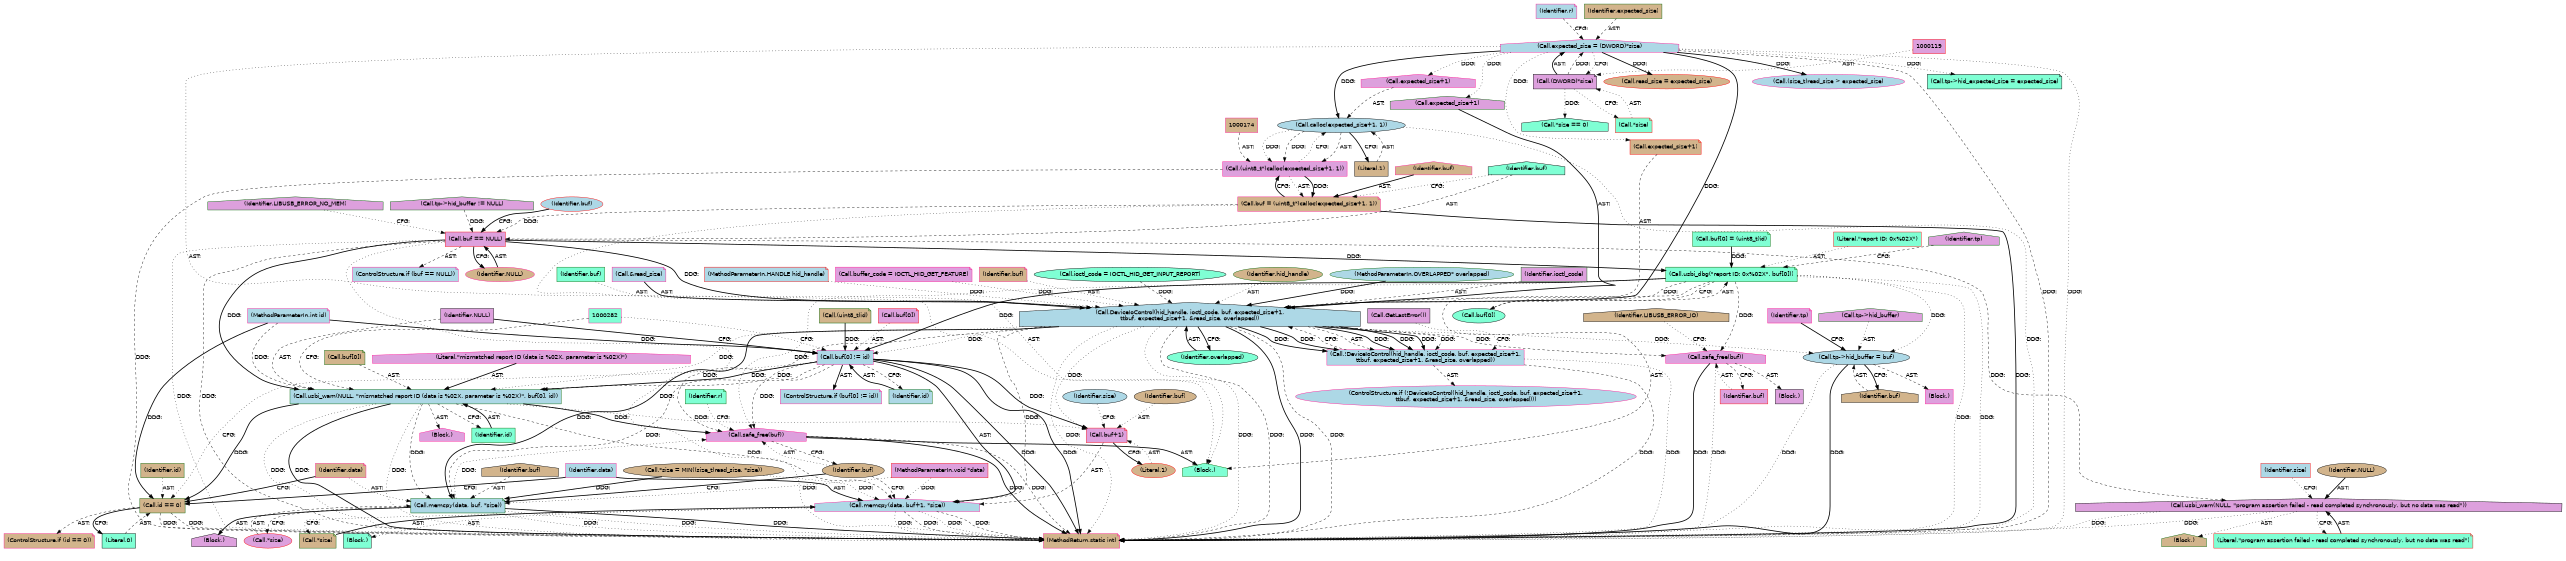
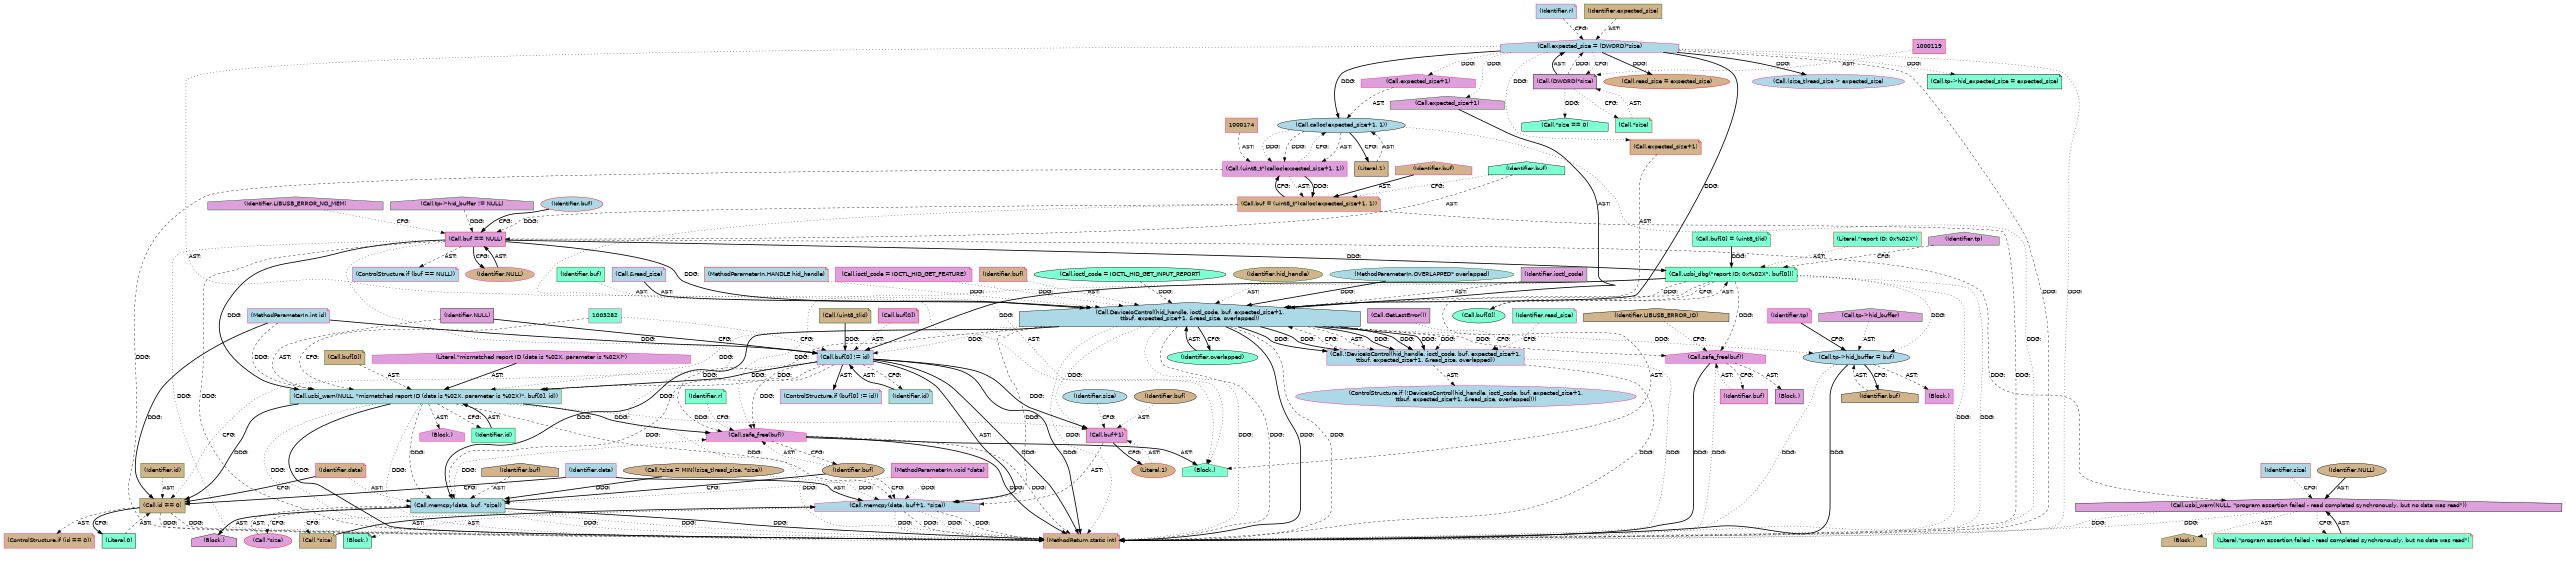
  digraph {
    fontname="DejaVu Sans"
    node [color=deeppink fillcolor=plum fontname="DejaVu Sans" shape=note style=filled]
    edge [fontname="DejaVu Sans" style=dotted]
    n1 [color=black fillcolor=lightblue label="(Call,calloc(expected_size+1, 1))" shape=ellipse]
    n2 [label="(Call,(uint8_t*)calloc(expected_size+1, 1))" shape=box]
    n3 [color=black fillcolor=tan label="(Literal,1)" shape=box]
    n4 [fillcolor=tan label="(MethodReturn,static int)"]
    n5 [fillcolor=tan label="(Call,buf = (uint8_t*)calloc(expected_size+1, 1))"]
    n6 [fillcolor=lightblue label="(Call,expected_size = (DWORD)*size)" shape=house]
    n7 [color=black label="(Call,(DWORD)*size)"]
    n8 [color=black fillcolor=lightblue label="(Call,DeviceIoControl(hid_handle, ioctl_code, buf, expected_size+1,\n\t\tbuf, expected_size+1, &read_size, overlapped))" shape=house]
    n9 [color=darkgreen label="(Call,expected_size+1)" shape=house]
    n10 [color=red fillcolor=tan label="(Call,read_size = expected_size)" shape=ellipse]
    n11 [color=darkgreen fillcolor=aquamarine label="(Block,)" shape=house]
    n12 [fillcolor=lightblue label="(Call,(size_t)read_size > expected_size)" shape=ellipse]
    n13 [color=red fillcolor=tan label="(Call,expected_size+1)"]
    n14 [color=black fillcolor=aquamarine label="(Call,tp->hid_expected_size = expected_size)"]
    n15 [label="(Call,expected_size+1)" shape=house]
    n16 [color=black fillcolor=aquamarine label="(Call,*size == 0)" shape=house]
    n17 [color=red fillcolor=aquamarine label="(Call,*size)"]
    n18 [color=darkgreen fillcolor=lightblue label="(Call,usbi_warn(NULL, \"mismatched report ID (data is %02X, parameter is %02X)\", buf[0], id))" shape=box]
    n19 [label="(Call,safe_free(buf))" shape=house]
    n20 [color=black fillcolor=lightblue label="(Call,tp->hid_buffer = buf)" shape=ellipse]
    n21 [fillcolor=lightblue label="(Call,buf[0] != id)" shape=box]
    n22 [label="(Call,safe_free(buf))" shape=house]
    n23 [fillcolor=lightblue label="(Call,!DeviceIoControl(hid_handle, ioctl_code, buf, expected_size+1,\n\t\tbuf, expected_size+1, &read_size, overlapped))" shape=box]
    n24 [fillcolor=lightblue label="(Call,memcpy(data, buf+1, *size))" shape=house]
    n25 [color=red label="(Call,buf+1)"]
    n26 [color=darkgreen fillcolor=lightblue label="(Call,memcpy(data, buf, *size))"]
    n27 [color=black fillcolor=aquamarine label="(Identifier,overlapped)" shape=ellipse]
    n28 [color=red label="(Call,buf == NULL)" shape=box]
    n29 [color=darkgreen fillcolor=aquamarine label="(Call,usbi_dbg(\"report ID: 0x%02X\", buf[0]))"]
    n30 [color=black label="(Call,usbi_warn(NULL, \"program assertion failed - read completed synchronously, but no data was read\"))" shape=house]
    n31 [fillcolor=lightblue label="(ControlStructure,if (buf == NULL))"]
    n32 [fillcolor=tan label="(Identifier,NULL)" shape=ellipse]
    n33 [color=black fillcolor=aquamarine label="(Call,buf[0])" shape=ellipse]
    n34 [color=darkgreen fillcolor=tan label="(Call,id == 0)" shape=box]
    n35 [color=darkgreen fillcolor=aquamarine label="(Identifier,id)" shape=box]
    n36 [label="(Block,)" shape=house]
    n37 [color=darkgreen fillcolor=tan label="(Block,)" shape=house]
    n38 [color=red fillcolor=aquamarine label="(Literal,\"program assertion failed - read completed synchronously, but no data was read\")"]
    n39 [color=black label="(Block,)" shape=box]
    n40 [color=red label="(Identifier,buf)" shape=box]
    n41 [label="(Block,)" shape=box]
    n42 [color=black fillcolor=tan label="(Identifier,buf)" shape=house]
    n43 [color=darkgreen fillcolor=lightblue label="(Identifier,id)"]
    n44 [fillcolor=lightblue label="(ControlStructure,if (buf[0] != id))"]
    n45 [color=black fillcolor=tan label="(Identifier,buf)" shape=ellipse]
    n46 [fillcolor=lightblue label="(ControlStructure,if (!DeviceIoControl(hid_handle, ioctl_code, buf, expected_size+1,\n\t\tbuf, expected_size+1, &read_size, overlapped)))" shape=ellipse]
    n47 [color=black fillcolor=aquamarine label="(Block,)"]
    n48 [color=darkgreen fillcolor=tan label="(Call,*size)"]
    n49 [color=red fillcolor=tan label="(Literal,1)" shape=ellipse]
    n50 [color=red label="(Call,*size)" shape=ellipse]
    n51 [color=black label="(Block,)" shape=house]
    n52 [fillcolor=tan label="(ControlStructure,if (id == 0))"]
    n53 [color=black fillcolor=aquamarine label="(Literal,0)" shape=box]
    n54 [color=black label="(Identifier,NULL)" shape=box]
    n55 [color=darkgreen fillcolor=tan label="(Call,buf[0])"]
    n56 [fillcolor=lightblue label="(Identifier,r)"]
    n57 [fillcolor=tan label="(Identifier,data)"]
    n58 [color=black fillcolor=aquamarine label="(Identifier,buf)" shape=house]
    n59 [color=black fillcolor=tan label="(Identifier,buf)" shape=house]
    n60 [color=red fillcolor=lightblue label="(MethodParameterIn,HANDLE hid_handle)"]
-   n61 [label="(Call,buffer_code = IOCTL_HID_GET_FEATURE)"]
+   n61 [label="(Call,ioctl_code = IOCTL_HID_GET_FEATURE)"]
    n62 [color=darkgreen label="(Call,tp->hid_buffer != NULL)" shape=house]
    n63 [fillcolor=tan label="(Identifier,buf)"]
    n64 [color=darkgreen fillcolor=tan label="(Call,(uint8_t)id)"]
    n65 [color=black fillcolor=tan label="(Call,*size = MIN((size_t)read_size, *size))" shape=ellipse]
    n66 [color=darkgreen fillcolor=tan label="(Identifier,id)" shape=box]
    n67 [color=red fillcolor=lightblue label="(Identifier,size)" shape=box]
    n68 [color=red fillcolor=aquamarine label="(Literal,\"report ID: 0x%02X\")" shape=box]
    n69 [color=black fillcolor=aquamarine label="(Call,ioctl_code = IOCTL_HID_GET_INPUT_REPORT)" shape=ellipse]
    n70 [color=black fillcolor=tan label="(Identifier,LIBUSB_ERROR_IO)" shape=house]
    n71 [color=darkgreen fillcolor=tan label="(Identifier,hid_handle)" shape=ellipse]
    n72 [color=darkgreen fillcolor=lightblue label="(MethodParameterIn,OVERLAPPED* overlapped)" shape=ellipse]
    n73 [color=darkgreen label="(Identifier,tp)" shape=house]
    n74 [color=darkgreen fillcolor=tan label="(Identifier,expected_size)" shape=box]
    n75 [color=black fillcolor=lightblue label="(Identifier,size)" shape=ellipse]
    n76 [fillcolor=lightblue label="(Identifier,data)" shape=box]
    n77 [color=red fillcolor=lightblue label="(Identifier,buf)" shape=ellipse]
    n78 [color=darkgreen fillcolor=aquamarine label="(Identifier,r)"]
    n79 [color=darkgreen label="(Call,tp->hid_buffer)" shape=house]
    n80 [color=black fillcolor=tan label="(Identifier,NULL)" shape=ellipse]
    n81 [color=red label="(Call,buf[0])"]
    n82 [color=darkgreen label="(Identifier,ioctl_code)" shape=box]
    n83 [color=red label="(MethodParameterIn,void *data)" shape=box]
    n84 [color=darkgreen label="(Identifier,LIBUSB_ERROR_NO_MEM)" shape=house]
    n85 [fillcolor=tan label="(Identifier,buf)" shape=house]
    n86 [color=black label="(Call,GetLastError())" shape=box]
    n87 [label="(Literal,\"mismatched report ID (data is %02X, parameter is %02X)\")" shape=house]
    n88 [color=darkgreen fillcolor=aquamarine label="(Identifier,buf)" shape=box]
    n89 [color=darkgreen fillcolor=aquamarine label="(Call,buf[0] = (uint8_t)id)"]
    n90 [fillcolor=lightblue label="(Call,&read_size)"]
    n91 [color=black fillcolor=tan label="(Identifier,buf)" shape=ellipse]
    n92 [label="(Identifier,tp)"]
+   n93 [fillcolor=aquamarine label="(Identifier,read_size)"]
    n94 [fillcolor=lightblue label="(MethodParameterIn,int id)"]
    1000119 [color=red shape=box]
    1000174 [fillcolor=tan shape=box]
-   1000282 [fillcolor=aquamarine shape=box]
+   1000282 [fillcolor=aquamarine shape=box label=1003282]
    n1 -> n2 [label="AST: " style=dashed]
    n1 -> n2 [label="DDG: "]
    n1 -> n2 [label="DDG: " style=dashed]
    n1 -> n3 [label="CFG: " style=bold]
    n1 -> n4 [label="DDG: "]
    n2 -> n1 [label="CFG: "]
    n2 -> n4 [label="DDG: " style=dashed]
    n2 -> n5 [label="AST: "]
    n2 -> n5 [label="DDG: " style=bold]
    n3 -> n1 [label="AST: " style=dashed]
    n5 -> n2 [label="CFG: " style=bold]
-   n5 -> n4 [label="DDG: " style=bold]
+   n5 -> n4 [label="DDG: " style=dashed]
    n5 -> n11 [label="AST: "]
    n5 -> n28 [label="DDG: " style=dashed]
    n6 -> n1 [label="DDG: " style=bold]
    n6 -> n4 [label="DDG: "]
    n6 -> n4 [label="DDG: " style=dashed]
    n6 -> n7 [label="CFG: "]
    n6 -> n8 [label="DDG: " style=bold]
    n6 -> n9 [label="DDG: "]
    n6 -> n10 [label="DDG: " style=bold]
    n6 -> n11 [label="AST: "]
    n6 -> n12 [label="DDG: " style=bold]
    n6 -> n13 [label="DDG: "]
    n6 -> n14 [label="DDG: "]
    n6 -> n15 [label="DDG: "]
    n7 -> n6 [label="AST: " style=bold]
    n7 -> n6 [label="DDG: " style=dashed]
    n7 -> n16 [label="DDG: "]
    n7 -> n17 [label="CFG: "]
    n8 -> n4 [label="DDG: " style=dashed]
    n8 -> n4 [label="DDG: "]
    n8 -> n4 [label="DDG: "]
    n8 -> n4 [label="DDG: " style=dashed]
    n8 -> n4 [label="DDG: " style=bold]
    n8 -> n18 [label="DDG: "]
    n8 -> n19 [label="DDG: " style=dashed]
    n8 -> n20 [label="DDG: "]
    n8 -> n21 [label="DDG: "]
    n8 -> n22 [label="DDG: " style=dashed]
    n8 -> n23 [label="AST: " style=dashed]
    n8 -> n23 [label="DDG: " style=bold]
    n8 -> n23 [label="DDG: " style=bold]
    n8 -> n23 [label="DDG: " style=bold]
    n8 -> n23 [label="DDG: " style=dashed]
    n8 -> n23 [label="DDG: " style=bold]
    n8 -> n23 [label="DDG: " style=bold]
    n8 -> n24 [label="DDG: " style=dashed]
    n8 -> n25 [label="DDG: "]
    n8 -> n26 [label="DDG: " style=bold]
    n8 -> n27 [label="CFG: " style=bold]
    n9 -> n8 [label="AST: " style=bold]
    n13 -> n8 [label="AST: " style=dashed]
    n15 -> n1 [label="AST: " style=dashed]
    n17 -> n7 [label="AST: "]
    n18 -> n4 [label="DDG: " style=bold]
    n18 -> n4 [label="DDG: "]
    n18 -> n4 [label="DDG: "]
    n18 -> n22 [label="DDG: " style=bold]
    n18 -> n24 [label="DDG: " style=dashed]
    n18 -> n25 [label="DDG: "]
    n18 -> n26 [label="DDG: " style=dashed]
    n18 -> n34 [label="DDG: " style=bold]
    n18 -> n35 [label="CFG: " style=dashed]
    n18 -> n36 [label="AST: " style=dashed]
    n19 -> n4 [label="DDG: "]
    n19 -> n4 [label="DDG: " style=bold]
    n19 -> n39 [label="AST: " style=dashed]
    n19 -> n40 [label="CFG: " style=dashed]
    n20 -> n4 [label="DDG: "]
    n20 -> n4 [label="DDG: " style=bold]
    n20 -> n41 [label="AST: " style=dashed]
    n20 -> n42 [label="CFG: " style=bold]
    n21 -> n4 [label="DDG: " style=bold]
    n21 -> n4 [label="DDG: " style=bold]
    n21 -> n18 [label="DDG: " style=bold]
    n21 -> n18 [label="DDG: " style=dashed]
    n21 -> n22 [label="DDG: " style=dashed]
    n21 -> n24 [label="AST: " style=bold]
    n21 -> n25 [label="DDG: " style=bold]
    n21 -> n26 [label="DDG: " style=dashed]
    n21 -> n34 [label="CFG: "]
    n21 -> n43 [label="CFG: " style=dashed]
    n21 -> n44 [label="AST: " style=bold]
    n22 -> n4 [label="DDG: " style=dashed]
    n22 -> n4 [label="DDG: " style=bold]
    n22 -> n11 [label="AST: " style=bold]
    n22 -> n45 [label="CFG: " style=dashed]
    n23 -> n4 [label="DDG: "]
    n23 -> n4 [label="DDG: " style=dashed]
    n23 -> n8 [label="CFG: " style=dashed]
    n23 -> n46 [label="AST: " style=dashed]
    n24 -> n4 [label="DDG: " style=dashed]
    n24 -> n4 [label="DDG: "]
    n24 -> n4 [label="DDG: " style=dashed]
    n24 -> n4 [label="DDG: "]
    n24 -> n47 [label="AST: "]
    n24 -> n48 [label="CFG: "]
    n25 -> n24 [label="AST: " style=dashed]
    n25 -> n49 [label="CFG: " style=bold]
    n26 -> n4 [label="DDG: "]
    n26 -> n4 [label="DDG: " style=bold]
    n26 -> n4 [label="DDG: "]
    n26 -> n22 [label="DDG: "]
    n26 -> n50 [label="CFG: " style=dashed]
    n26 -> n51 [label="AST: " style=bold]
    n27 -> n8 [label="AST: " style=bold]
    n28 -> n4 [label="DDG: "]
    n28 -> n4 [label="DDG: " style=dashed]
    n28 -> n4 [label="DDG: "]
    n28 -> n8 [label="DDG: " style=bold]
    n28 -> n18 [label="DDG: " style=bold]
    n28 -> n29 [label="DDG: " style=bold]
    n28 -> n30 [label="DDG: " style=dashed]
    n28 -> n31 [label="AST: " style=dashed]
    n28 -> n32 [label="CFG: " style=bold]
    n29 -> n4 [label="DDG: "]
    n29 -> n4 [label="DDG: "]
    n29 -> n8 [label="DDG: " style=dashed]
    n29 -> n11 [label="AST: " style=dashed]
    n29 -> n19 [label="DDG: " style=dashed]
    n29 -> n20 [label="DDG: "]
    n29 -> n21 [label="DDG: " style=bold]
    n29 -> n22 [label="DDG: "]
    n29 -> n33 [label="CFG: " style=dashed]
    n30 -> n4 [label="DDG: "]
    n30 -> n4 [label="DDG: "]
    n30 -> n37 [label="AST: "]
    n30 -> n38 [label="CFG: "]
    n32 -> n28 [label="AST: " style=bold]
    n33 -> n29 [label="AST: " style=dashed]
    n34 -> n4 [label="DDG: " style=dashed]
    n34 -> n4 [label="DDG: " style=dashed]
    n34 -> n52 [label="AST: " style=dashed]
    n34 -> n53 [label="CFG: " style=bold]
    n35 -> n18 [label="AST: " style=bold]
    n38 -> n30 [label="AST: " style=bold]
    n40 -> n19 [label="AST: "]
    n42 -> n20 [label="AST: " style=dashed]
    n43 -> n21 [label="AST: " style=bold]
    n45 -> n22 [label="AST: "]
    n45 -> n24 [label="CFG: " style=dashed]
    n45 -> n26 [label="CFG: " style=bold]
    n48 -> n24 [label="AST: " style=bold]
    n49 -> n25 [label="AST: "]
    n50 -> n26 [label="AST: " style=dashed]
    n53 -> n34 [label="AST: " style=dashed]
    n54 -> n18 [label="AST: " style=dashed]
    n54 -> n21 [label="CFG: " style=bold]
    n55 -> n18 [label="AST: " style=dashed]
    n56 -> n6 [label="CFG: " style=dashed]
    n57 -> n26 [label="AST: "]
    n57 -> n34 [label="CFG: " style=bold]
    n58 -> n5 [label="CFG: "]
    n58 -> n28 [label="AST: " style=dashed]
    n59 -> n26 [label="AST: " style=dashed]
    n60 -> n8 [label="DDG: "]
    n61 -> n8 [label="DDG: "]
    n62 -> n28 [label="DDG: " style=dashed]
    n63 -> n8 [label="AST: "]
    n64 -> n21 [label="DDG: " style=bold]
    n65 -> n24 [label="DDG: "]
    n65 -> n26 [label="DDG: " style=bold]
    n66 -> n34 [label="AST: "]
    n67 -> n30 [label="CFG: "]
    n68 -> n29 [label="AST: "]
    n69 -> n8 [label="DDG: " style=dashed]
    n70 -> n19 [label="CFG: "]
    n71 -> n8 [label="AST: "]
    n72 -> n8 [label="DDG: " style=bold]
    n73 -> n29 [label="CFG: " style=dashed]
    n74 -> n6 [label="AST: " style=dashed]
    n75 -> n25 [label="CFG: "]
    n76 -> n24 [label="AST: " style=bold]
    n76 -> n34 [label="CFG: " style=bold]
    n77 -> n28 [label="CFG: " style=bold]
    n78 -> n22 [label="CFG: "]
    n79 -> n20 [label="AST: "]
    n80 -> n30 [label="AST: " style=bold]
    n81 -> n21 [label="AST: "]
    n82 -> n8 [label="AST: " style=dashed]
    n83 -> n24 [label="DDG: "]
    n83 -> n26 [label="DDG: "]
    n84 -> n28 [label="CFG: "]
    n85 -> n5 [label="AST: " style=bold]
    n86 -> n23 [label="CFG: "]
    n87 -> n18 [label="AST: " style=bold]
    n88 -> n8 [label="AST: "]
    n89 -> n29 [label="DDG: " style=bold]
    n90 -> n8 [label="AST: " style=bold]
    n91 -> n25 [label="AST: "]
    n92 -> n20 [label="CFG: " style=bold]
+   n93 -> n23 [label="CFG: "]
    n94 -> n18 [label="DDG: " style=dashed]
    n94 -> n21 [label="DDG: " style=bold]
    n94 -> n34 [label="DDG: " style=bold]
    1000119 -> n7 [label="AST: "]
    1000174 -> n2 [label="AST: " style=dashed]
    1000282 -> n18 [label="CFG: " style=dashed]
    1000282 -> n21 [label="CFG: "]
  }
